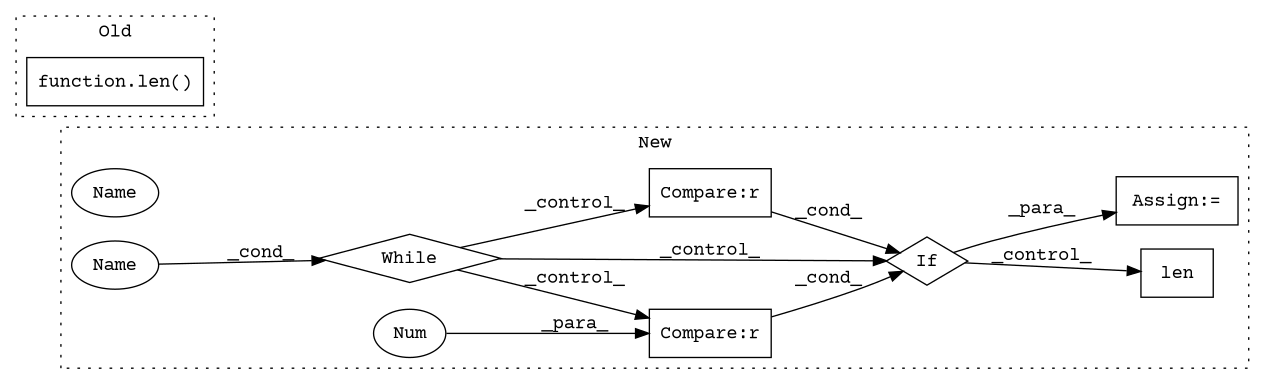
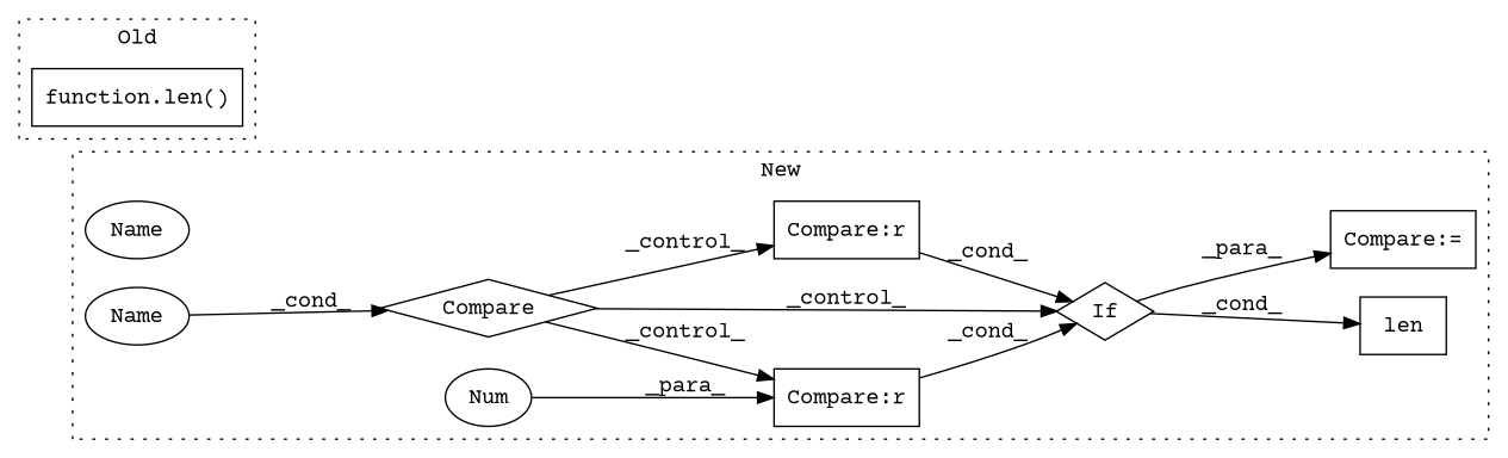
  digraph {
    fontname="Courier Prime"
    rankdir=LR
    node [a=40 fontname="Courier Prime" l=3 s=2958 shape=box]
    edge [fontname="Courier Prime"]
    n1 [a=94 l=5 label=len s=3031]
    n2 [a=96 label=If s=2980 shape=diamond]
    n3 [l=7 label="Compare:r" s=2983]
    n4 [a=76 l=1 label=Num s=2989 shape=ellipse]
    n5 [a=87 l=4 label=Name shape=ellipse]
-   n6 [a=52 l="6,18" label=While s="2952,2962" shape=diamond]
+   n6 [a=52 l="6,18" label=Compare s="2952,2962" shape=diamond]
    n7 [l=14 label="Compare:r" s=2995]
-   n8 [a=68 label="Assign:=" s=3491]
+   n8 [a=68 label="Compare:=" s=3491]
    n9 [a=87 l=4 label=Name shape=ellipse]
    n10 [a=75 l="4,1" label="function.len()" s="1728,1740"]
    subgraph cluster_1 {
      label=New
      style=dotted
      n1
      n2
      n3
      n4
      n5
      n6
      n7
      n8
      n9
    }
    subgraph cluster_2 {
      label=Old
      style=dotted
      n10
    }
-   n2 -> n1 [label=_control_]
+   n2 -> n1 [label=_cond_]
    n2 -> n8 [label=_para_]
    n3 -> n2 [label=_cond_]
    n4 -> n3 [label=_para_]
    n6 -> n2 [label=_control_]
    n6 -> n3 [label=_control_]
    n6 -> n7 [label=_control_]
    n7 -> n2 [label=_cond_]
    n9 -> n6 [label=_cond_]
  }
